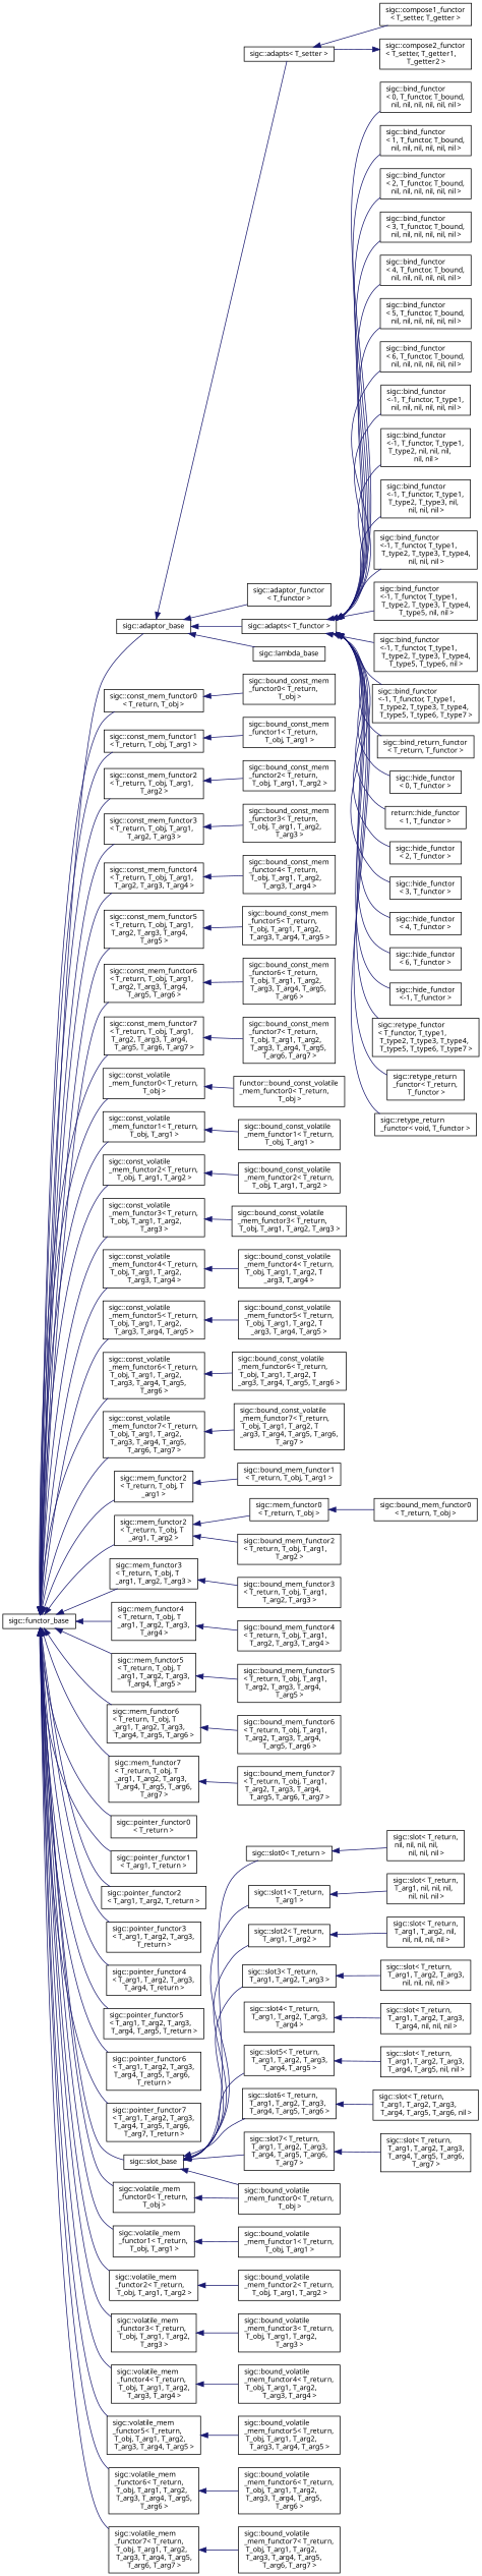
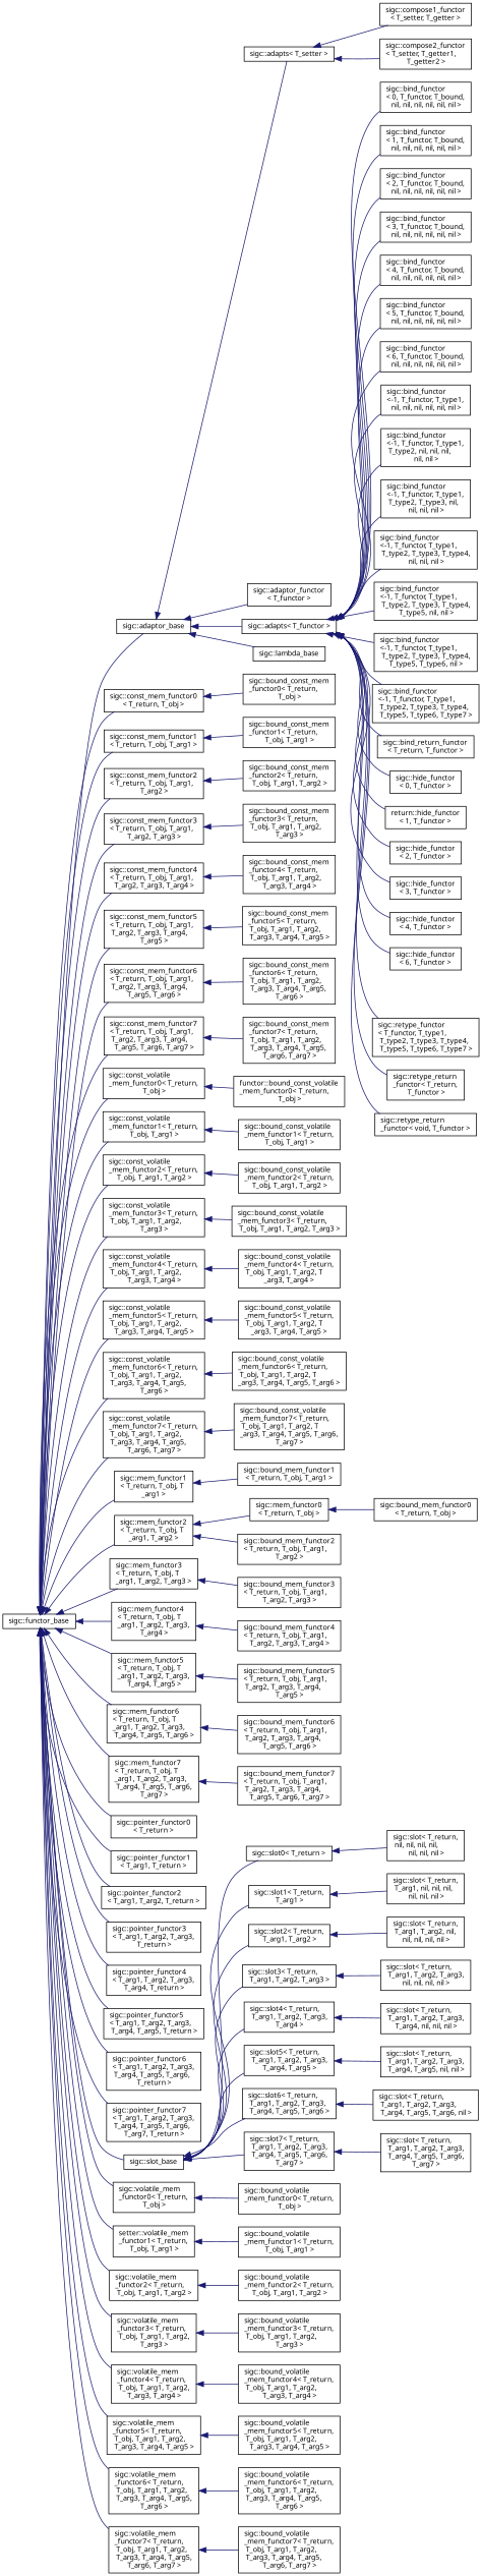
  digraph {
    rankdir=LR
    node [color=black fillcolor=white fontname=Sans fontsize=10 shape=record style=filled]
    edge [color=midnightblue dir=back fontname=Sans fontsize=10 labelfontname=Sans labelfontsize=10 style=solid]
    n1 [height=0.2 label="sigc::functor_base" width=0.4]
    n2 [height=0.2 label="sigc::adaptor_base" width=0.4]
    n3 [height=0.2 label="sigc::const_mem_functor0\l\< T_return, T_obj \>" width=0.4]
    n4 [height=0.2 label="sigc::const_mem_functor1\l\< T_return, T_obj, T_arg1 \>" width=0.4]
    n5 [height=0.2 label="sigc::const_mem_functor2\l\< T_return, T_obj, T_arg1,\l T_arg2 \>" width=0.4]
    n6 [height=0.2 label="sigc::const_mem_functor3\l\< T_return, T_obj, T_arg1,\l T_arg2, T_arg3 \>" width=0.4]
    n7 [height=0.2 label="sigc::const_mem_functor4\l\< T_return, T_obj, T_arg1,\l T_arg2, T_arg3, T_arg4 \>" width=0.4]
    n8 [height=0.2 label="sigc::const_mem_functor5\l\< T_return, T_obj, T_arg1,\l T_arg2, T_arg3, T_arg4,\l T_arg5 \>" width=0.4]
    n9 [height=0.2 label="sigc::const_mem_functor6\l\< T_return, T_obj, T_arg1,\l T_arg2, T_arg3, T_arg4,\l T_arg5, T_arg6 \>" width=0.4]
    n10 [height=0.2 label="sigc::const_mem_functor7\l\< T_return, T_obj, T_arg1,\l T_arg2, T_arg3, T_arg4,\l T_arg5, T_arg6, T_arg7 \>" width=0.4]
    n11 [height=0.2 label="sigc::const_volatile\l_mem_functor0\< T_return,\l T_obj \>" width=0.4]
    n12 [height=0.2 label="sigc::const_volatile\l_mem_functor1\< T_return,\l T_obj, T_arg1 \>" width=0.4]
    n13 [height=0.2 label="sigc::const_volatile\l_mem_functor2\< T_return,\l T_obj, T_arg1, T_arg2 \>" width=0.4]
    n14 [height=0.2 label="sigc::const_volatile\l_mem_functor3\< T_return,\l T_obj, T_arg1, T_arg2,\l T_arg3 \>" width=0.4]
    n15 [height=0.2 label="sigc::const_volatile\l_mem_functor4\< T_return,\l T_obj, T_arg1, T_arg2,\l T_arg3, T_arg4 \>" width=0.4]
    n16 [height=0.2 label="sigc::const_volatile\l_mem_functor5\< T_return,\l T_obj, T_arg1, T_arg2,\l T_arg3, T_arg4, T_arg5 \>" width=0.4]
    n17 [height=0.2 label="sigc::const_volatile\l_mem_functor6\< T_return,\l T_obj, T_arg1, T_arg2,\l T_arg3, T_arg4, T_arg5,\l T_arg6 \>" width=0.4]
    n18 [height=0.2 label="sigc::const_volatile\l_mem_functor7\< T_return,\l T_obj, T_arg1, T_arg2,\l T_arg3, T_arg4, T_arg5,\l T_arg6, T_arg7 \>" width=0.4]
-   n19 [height=0.2 label="sigc::mem_functor2\l\< T_return, T_obj, T\l_arg1 \>" width=0.4]
+   n19 [height=0.2 label="sigc::mem_functor1\l\< T_return, T_obj, T\l_arg1 \>" width=0.4]
    n20 [height=0.2 label="sigc::mem_functor2\l\< T_return, T_obj, T\l_arg1, T_arg2 \>" width=0.4]
    n21 [height=0.2 label="sigc::mem_functor3\l\< T_return, T_obj, T\l_arg1, T_arg2, T_arg3 \>" width=0.4]
    n22 [height=0.2 label="sigc::mem_functor4\l\< T_return, T_obj, T\l_arg1, T_arg2, T_arg3,\l T_arg4 \>" width=0.4]
    n23 [height=0.2 label="sigc::mem_functor5\l\< T_return, T_obj, T\l_arg1, T_arg2, T_arg3,\l T_arg4, T_arg5 \>" width=0.4]
    n24 [height=0.2 label="sigc::mem_functor6\l\< T_return, T_obj, T\l_arg1, T_arg2, T_arg3,\l T_arg4, T_arg5, T_arg6 \>" width=0.4]
    n25 [height=0.2 label="sigc::mem_functor7\l\< T_return, T_obj, T\l_arg1, T_arg2, T_arg3,\l T_arg4, T_arg5, T_arg6,\l T_arg7 \>" width=0.4]
    n26 [height=0.2 label="sigc::pointer_functor0\l\< T_return \>" width=0.4]
    n27 [height=0.2 label="sigc::pointer_functor1\l\< T_arg1, T_return \>" width=0.4]
    n28 [height=0.2 label="sigc::pointer_functor2\l\< T_arg1, T_arg2, T_return \>" width=0.4]
    n29 [height=0.2 label="sigc::pointer_functor3\l\< T_arg1, T_arg2, T_arg3,\l T_return \>" width=0.4]
    n30 [height=0.2 label="sigc::pointer_functor4\l\< T_arg1, T_arg2, T_arg3,\l T_arg4, T_return \>" width=0.4]
    n31 [height=0.2 label="sigc::pointer_functor5\l\< T_arg1, T_arg2, T_arg3,\l T_arg4, T_arg5, T_return \>" width=0.4]
    n32 [height=0.2 label="sigc::pointer_functor6\l\< T_arg1, T_arg2, T_arg3,\l T_arg4, T_arg5, T_arg6,\l T_return \>" width=0.4]
    n33 [height=0.2 label="sigc::pointer_functor7\l\< T_arg1, T_arg2, T_arg3,\l T_arg4, T_arg5, T_arg6,\l T_arg7, T_return \>" width=0.4]
    n34 [height=0.2 label="sigc::slot_base" width=0.4]
    n35 [height=0.2 label="sigc::volatile_mem\l_functor0\< T_return,\l T_obj \>" width=0.4]
-   n36 [height=0.2 label="sigc::volatile_mem\l_functor1\< T_return,\l T_obj, T_arg1 \>" width=0.4]
+   n36 [height=0.2 label="setter::volatile_mem\l_functor1\< T_return,\l T_obj, T_arg1 \>" width=0.4]
    n37 [height=0.2 label="sigc::volatile_mem\l_functor2\< T_return,\l T_obj, T_arg1, T_arg2 \>" width=0.4]
    n38 [height=0.2 label="sigc::volatile_mem\l_functor3\< T_return,\l T_obj, T_arg1, T_arg2,\l T_arg3 \>" width=0.4]
    n39 [height=0.2 label="sigc::volatile_mem\l_functor4\< T_return,\l T_obj, T_arg1, T_arg2,\l T_arg3, T_arg4 \>" width=0.4]
    n40 [height=0.2 label="sigc::volatile_mem\l_functor5\< T_return,\l T_obj, T_arg1, T_arg2,\l T_arg3, T_arg4, T_arg5 \>" width=0.4]
    n41 [height=0.2 label="sigc::volatile_mem\l_functor6\< T_return,\l T_obj, T_arg1, T_arg2,\l T_arg3, T_arg4, T_arg5,\l T_arg6 \>" width=0.4]
    n42 [height=0.2 label="sigc::volatile_mem\l_functor7\< T_return,\l T_obj, T_arg1, T_arg2,\l T_arg3, T_arg4, T_arg5,\l T_arg6, T_arg7 \>" width=0.4]
    n43 [height=0.2 label="sigc::adapts\< T_setter \>" width=0.4]
    n44 [height=0.2 label="sigc::adaptor_functor\l\< T_functor \>" width=0.4]
    n45 [height=0.2 label="sigc::adapts\< T_functor \>" width=0.4]
    n46 [height=0.2 label="sigc::lambda_base" width=0.4]
    n47 [height=0.2 label="sigc::bound_const_mem\l_functor0\< T_return,\l T_obj \>" width=0.4]
    n48 [height=0.2 label="sigc::bound_const_mem\l_functor1\< T_return,\l T_obj, T_arg1 \>" width=0.4]
    n49 [height=0.2 label="sigc::bound_const_mem\l_functor2\< T_return,\l T_obj, T_arg1, T_arg2 \>" width=0.4]
    n50 [height=0.2 label="sigc::bound_const_mem\l_functor3\< T_return,\l T_obj, T_arg1, T_arg2,\l T_arg3 \>" width=0.4]
    n51 [height=0.2 label="sigc::bound_const_mem\l_functor4\< T_return,\l T_obj, T_arg1, T_arg2,\l T_arg3, T_arg4 \>" width=0.4]
    n52 [height=0.2 label="sigc::bound_const_mem\l_functor5\< T_return,\l T_obj, T_arg1, T_arg2,\l T_arg3, T_arg4, T_arg5 \>" width=0.4]
    n53 [height=0.2 label="sigc::bound_const_mem\l_functor6\< T_return,\l T_obj, T_arg1, T_arg2,\l T_arg3, T_arg4, T_arg5,\l T_arg6 \>" width=0.4]
    n54 [height=0.2 label="sigc::bound_const_mem\l_functor7\< T_return,\l T_obj, T_arg1, T_arg2,\l T_arg3, T_arg4, T_arg5,\l T_arg6, T_arg7 \>" width=0.4]
    n55 [height=0.2 label="functor::bound_const_volatile\l_mem_functor0\< T_return,\l T_obj \>" width=0.4]
    n56 [height=0.2 label="sigc::bound_const_volatile\l_mem_functor1\< T_return,\l T_obj, T_arg1 \>" width=0.4]
    n57 [height=0.2 label="sigc::bound_const_volatile\l_mem_functor2\< T_return,\l T_obj, T_arg1, T_arg2 \>" width=0.4]
    n58 [height=0.2 label="sigc::bound_const_volatile\l_mem_functor3\< T_return,\l T_obj, T_arg1, T_arg2, T_arg3 \>" width=0.4]
    n59 [height=0.2 label="sigc::bound_const_volatile\l_mem_functor4\< T_return,\l T_obj, T_arg1, T_arg2, T\l_arg3, T_arg4 \>" width=0.4]
    n60 [height=0.2 label="sigc::bound_const_volatile\l_mem_functor5\< T_return,\l T_obj, T_arg1, T_arg2, T\l_arg3, T_arg4, T_arg5 \>" width=0.4]
    n61 [height=0.2 label="sigc::bound_const_volatile\l_mem_functor6\< T_return,\l T_obj, T_arg1, T_arg2, T\l_arg3, T_arg4, T_arg5, T_arg6 \>" width=0.4]
    n62 [height=0.2 label="sigc::bound_const_volatile\l_mem_functor7\< T_return,\l T_obj, T_arg1, T_arg2, T\l_arg3, T_arg4, T_arg5, T_arg6,\l T_arg7 \>" width=0.4]
    n63 [height=0.2 label="sigc::mem_functor0\l\< T_return, T_obj \>" width=0.4]
    n64 [height=0.2 label="sigc::bound_mem_functor0\l\< T_return, T_obj \>" width=0.4]
    n65 [height=0.2 label="sigc::bound_mem_functor1\l\< T_return, T_obj, T_arg1 \>" width=0.4]
    n66 [height=0.2 label="sigc::bound_mem_functor2\l\< T_return, T_obj, T_arg1,\l T_arg2 \>" width=0.4]
    n67 [height=0.2 label="sigc::bound_mem_functor3\l\< T_return, T_obj, T_arg1,\l T_arg2, T_arg3 \>" width=0.4]
    n68 [height=0.2 label="sigc::bound_mem_functor4\l\< T_return, T_obj, T_arg1,\l T_arg2, T_arg3, T_arg4 \>" width=0.4]
    n69 [height=0.2 label="sigc::bound_mem_functor5\l\< T_return, T_obj, T_arg1,\l T_arg2, T_arg3, T_arg4,\l T_arg5 \>" width=0.4]
    n70 [height=0.2 label="sigc::bound_mem_functor6\l\< T_return, T_obj, T_arg1,\l T_arg2, T_arg3, T_arg4,\l T_arg5, T_arg6 \>" width=0.4]
    n71 [height=0.2 label="sigc::bound_mem_functor7\l\< T_return, T_obj, T_arg1,\l T_arg2, T_arg3, T_arg4,\l T_arg5, T_arg6, T_arg7 \>" width=0.4]
    n72 [height=0.2 label="sigc::slot0\< T_return \>" width=0.4]
    n73 [height=0.2 label="sigc::slot1\< T_return,\l T_arg1 \>" width=0.4]
    n74 [height=0.2 label="sigc::slot2\< T_return,\l T_arg1, T_arg2 \>" width=0.4]
    n75 [height=0.2 label="sigc::slot3\< T_return,\l T_arg1, T_arg2, T_arg3 \>" width=0.4]
    n76 [height=0.2 label="sigc::slot4\< T_return,\l T_arg1, T_arg2, T_arg3,\l T_arg4 \>" width=0.4]
    n77 [height=0.2 label="sigc::slot5\< T_return,\l T_arg1, T_arg2, T_arg3,\l T_arg4, T_arg5 \>" width=0.4]
    n78 [height=0.2 label="sigc::slot6\< T_return,\l T_arg1, T_arg2, T_arg3,\l T_arg4, T_arg5, T_arg6 \>" width=0.4]
    n79 [height=0.2 label="sigc::slot7\< T_return,\l T_arg1, T_arg2, T_arg3,\l T_arg4, T_arg5, T_arg6,\l T_arg7 \>" width=0.4]
    n80 [height=0.2 label="sigc::bound_volatile\l_mem_functor0\< T_return,\l T_obj \>" width=0.4]
    n81 [height=0.2 label="sigc::bound_volatile\l_mem_functor1\< T_return,\l T_obj, T_arg1 \>" width=0.4]
    n82 [height=0.2 label="sigc::bound_volatile\l_mem_functor2\< T_return,\l T_obj, T_arg1, T_arg2 \>" width=0.4]
    n83 [height=0.2 label="sigc::bound_volatile\l_mem_functor3\< T_return,\l T_obj, T_arg1, T_arg2,\l T_arg3 \>" width=0.4]
    n84 [height=0.2 label="sigc::bound_volatile\l_mem_functor4\< T_return,\l T_obj, T_arg1, T_arg2,\l T_arg3, T_arg4 \>" width=0.4]
    n85 [height=0.2 label="sigc::bound_volatile\l_mem_functor5\< T_return,\l T_obj, T_arg1, T_arg2,\l T_arg3, T_arg4, T_arg5 \>" width=0.4]
    n86 [height=0.2 label="sigc::bound_volatile\l_mem_functor6\< T_return,\l T_obj, T_arg1, T_arg2,\l T_arg3, T_arg4, T_arg5,\l T_arg6 \>" width=0.4]
    n87 [height=0.2 label="sigc::bound_volatile\l_mem_functor7\< T_return,\l T_obj, T_arg1, T_arg2,\l T_arg3, T_arg4, T_arg5,\l T_arg6, T_arg7 \>" width=0.4]
    n88 [height=0.2 label="sigc::compose1_functor\l\< T_setter, T_getter \>" width=0.4]
    n89 [height=0.2 label="sigc::compose2_functor\l\< T_setter, T_getter1,\l T_getter2 \>" width=0.4]
    n90 [height=0.2 label="sigc::bind_functor\l\< 0, T_functor, T_bound,\l nil, nil, nil, nil, nil, nil \>" width=0.4]
    n91 [height=0.2 label="sigc::bind_functor\l\< 1, T_functor, T_bound,\l nil, nil, nil, nil, nil, nil \>" width=0.4]
    n92 [height=0.2 label="sigc::bind_functor\l\< 2, T_functor, T_bound,\l nil, nil, nil, nil, nil, nil \>" width=0.4]
    n93 [height=0.2 label="sigc::bind_functor\l\< 3, T_functor, T_bound,\l nil, nil, nil, nil, nil, nil \>" width=0.4]
    n94 [height=0.2 label="sigc::bind_functor\l\< 4, T_functor, T_bound,\l nil, nil, nil, nil, nil, nil \>" width=0.4]
    n95 [height=0.2 label="sigc::bind_functor\l\< 5, T_functor, T_bound,\l nil, nil, nil, nil, nil, nil \>" width=0.4]
    n96 [height=0.2 label="sigc::bind_functor\l\< 6, T_functor, T_bound,\l nil, nil, nil, nil, nil, nil \>" width=0.4]
    n97 [height=0.2 label="sigc::bind_functor\l\<-1, T_functor, T_type1,\l nil, nil, nil, nil, nil, nil \>" width=0.4]
    n98 [height=0.2 label="sigc::bind_functor\l\<-1, T_functor, T_type1,\l T_type2, nil, nil, nil,\l nil, nil \>" width=0.4]
    n99 [height=0.2 label="sigc::bind_functor\l\<-1, T_functor, T_type1,\l T_type2, T_type3, nil,\l nil, nil, nil \>" width=0.4]
    n100 [height=0.2 label="sigc::bind_functor\l\<-1, T_functor, T_type1,\l T_type2, T_type3, T_type4,\l nil, nil, nil \>" width=0.4]
    n101 [height=0.2 label="sigc::bind_functor\l\<-1, T_functor, T_type1,\l T_type2, T_type3, T_type4,\l T_type5, nil, nil \>" width=0.4]
    n102 [height=0.2 label="sigc::bind_functor\l\<-1, T_functor, T_type1,\l T_type2, T_type3, T_type4,\l T_type5, T_type6, nil \>" width=0.4]
    n103 [height=0.2 label="sigc::bind_functor\l\<-1, T_functor, T_type1,\l T_type2, T_type3, T_type4,\l T_type5, T_type6, T_type7 \>" width=0.4]
    n104 [height=0.2 label="sigc::bind_return_functor\l\< T_return, T_functor \>" width=0.4]
    n105 [height=0.2 label="sigc::hide_functor\l\< 0, T_functor \>" width=0.4]
    n106 [height=0.2 label="return::hide_functor\l\< 1, T_functor \>" width=0.4]
    n107 [height=0.2 label="sigc::hide_functor\l\< 2, T_functor \>" width=0.4]
    n108 [height=0.2 label="sigc::hide_functor\l\< 3, T_functor \>" width=0.4]
    n109 [height=0.2 label="sigc::hide_functor\l\< 4, T_functor \>" width=0.4]
    n110 [height=0.2 label="sigc::hide_functor\l\< 6, T_functor \>" width=0.4]
-   n111 [height=0.2 label="sigc::hide_functor\l\<-1, T_functor \>" width=0.4]
    n112 [height=0.2 label="sigc::retype_functor\l\< T_functor, T_type1,\l T_type2, T_type3, T_type4,\l T_type5, T_type6, T_type7 \>" width=0.4]
    n113 [height=0.2 label="sigc::retype_return\l_functor\< T_return,\l T_functor \>" width=0.4]
    n114 [height=0.2 label="sigc::retype_return\l_functor\< void, T_functor \>" width=0.4]
    n115 [height=0.2 label="sigc::slot\< T_return,\l nil, nil, nil, nil,\l nil, nil, nil \>" width=0.4]
    n116 [height=0.2 label="sigc::slot\< T_return,\l T_arg1, nil, nil, nil,\l nil, nil, nil \>" width=0.4]
    n117 [height=0.2 label="sigc::slot\< T_return,\l T_arg1, T_arg2, nil,\l nil, nil, nil, nil \>" width=0.4]
    n118 [height=0.2 label="sigc::slot\< T_return,\l T_arg1, T_arg2, T_arg3,\l nil, nil, nil, nil \>" width=0.4]
    n119 [height=0.2 label="sigc::slot\< T_return,\l T_arg1, T_arg2, T_arg3,\l T_arg4, nil, nil, nil \>" width=0.4]
    n120 [height=0.2 label="sigc::slot\< T_return,\l T_arg1, T_arg2, T_arg3,\l T_arg4, T_arg5, nil, nil \>" width=0.4]
    n121 [height=0.2 label="sigc::slot\< T_return,\l T_arg1, T_arg2, T_arg3,\l T_arg4, T_arg5, T_arg6, nil \>" width=0.4]
    n122 [height=0.2 label="sigc::slot\< T_return,\l T_arg1, T_arg2, T_arg3,\l T_arg4, T_arg5, T_arg6,\l T_arg7 \>" width=0.4]
    n1 -> n2
    n1 -> n3
    n1 -> n4
    n1 -> n5
    n1 -> n6
    n1 -> n7
    n1 -> n8
    n1 -> n9
    n1 -> n10
    n1 -> n11
    n1 -> n12
    n1 -> n13
    n1 -> n14
    n1 -> n15
    n1 -> n16
    n1 -> n17
    n1 -> n18
    n1 -> n19
    n1 -> n20
    n1 -> n21
    n1 -> n22
    n1 -> n23
    n1 -> n24
    n1 -> n25
    n1 -> n26
    n1 -> n27
    n1 -> n28
    n1 -> n29
    n1 -> n30
    n1 -> n31
    n1 -> n32
    n1 -> n33
    n1 -> n34
    n1 -> n35
    n1 -> n36
    n1 -> n37
    n1 -> n38
    n1 -> n39
    n1 -> n40
    n1 -> n41
    n1 -> n42
    n2 -> n43
    n2 -> n44
    n2 -> n45
    n2 -> n46
    n3 -> n47
    n4 -> n48
    n5 -> n49
    n6 -> n50
    n7 -> n51
    n8 -> n52
    n9 -> n53
    n10 -> n54
    n11 -> n55
    n12 -> n56
    n13 -> n57
    n14 -> n58
    n15 -> n59
    n16 -> n60
    n17 -> n61
    n18 -> n62
    n19 -> n65
    n20 -> n63
    n20 -> n66
    n21 -> n67
    n22 -> n68
    n23 -> n69
    n24 -> n70
    n25 -> n71
    n34 -> n72
    n34 -> n73
    n34 -> n74
    n34 -> n75
-   n34 -> n80
+   n34 -> n76
    n34 -> n77
    n34 -> n78
    n34 -> n79
    n35 -> n80
    n36 -> n81
    n37 -> n82
    n38 -> n83
    n39 -> n84
    n40 -> n85
    n41 -> n86
    n42 -> n87
    n43 -> n88
-   n89 -> n43
+   n43 -> n89
    n45 -> n90
    n45 -> n91
    n45 -> n92
    n45 -> n93
    n45 -> n94
    n45 -> n95
    n45 -> n96
    n45 -> n97
    n45 -> n98
    n45 -> n99
    n45 -> n100
    n45 -> n101
    n45 -> n102
    n45 -> n103
    n45 -> n104
    n45 -> n105
    n45 -> n106
    n45 -> n107
    n45 -> n108
    n45 -> n109
    n45 -> n110
-   n45 -> n111
    n45 -> n112
    n45 -> n113
    n45 -> n114
    n63 -> n64
    n72 -> n115
    n73 -> n116
    n74 -> n117
    n75 -> n118
    n76 -> n119
    n77 -> n120
    n78 -> n121
    n79 -> n122
  }
